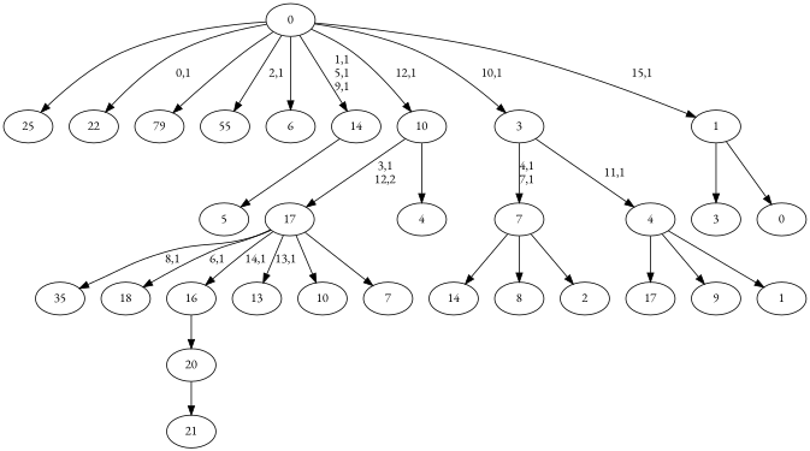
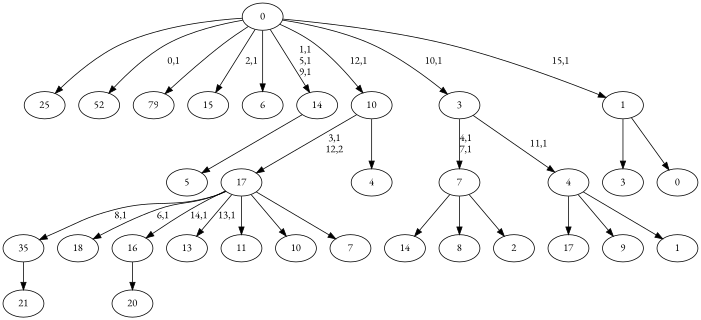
  digraph {
    fontname="EB Garamond"
    node [fontname="EB Garamond"]
    edge [fontname="EB Garamond"]
    n1 [label=25]
-   n2 [label=22]
+   n2 [label=52]
    n3 [label=21]
    n4 [label=20]
    35
    n6 [label=79]
    n7 [label=18]
    n8 [label=17]
    n9 [label=16]
-   n10 [label=55]
+   n10 [label=15]
    n11 [label=14]
    n12 [label=13]
+   n13 [label=11]
    n14 [label=10]
    n15 [label=9]
    n16 [label=8]
    n17 [label=7]
    17
    n19 [label=6]
    n20 [label=5]
    14
    n22 [label=4]
    10
    n24 [label=3]
    n25 [label=2]
    7
    n27 [label=1]
    4
    3
    n30 [label=0]
    1
    0
-   n4 -> n3
+   35 -> n3
    n9 -> n4
    17 -> 35 [label="8,1"]
    17 -> n7 [label="6,1"]
    17 -> n9 [label="14,1"]
    17 -> n12 [label="13,1"]
+   17 -> n13
    17 -> n14
    17 -> n17
    14 -> n20
    10 -> 17 [label="3,1\n12,2"]
    10 -> n22
    7 -> n11
    7 -> n16
    7 -> n25
    4 -> n8
    4 -> n15
    4 -> n27
    3 -> 7 [label="4,1\n7,1"]
    3 -> 4 [label="11,1"]
    1 -> n24
    1 -> n30
    0 -> n1
    0 -> n2 [label="0,1"]
    0 -> n6
    0 -> n10 [label="2,1"]
    0 -> n19
    0 -> 14 [label="1,1\n5,1\n9,1"]
    0 -> 10 [label="12,1"]
    0 -> 3 [label="10,1"]
    0 -> 1 [label="15,1"]
  }
